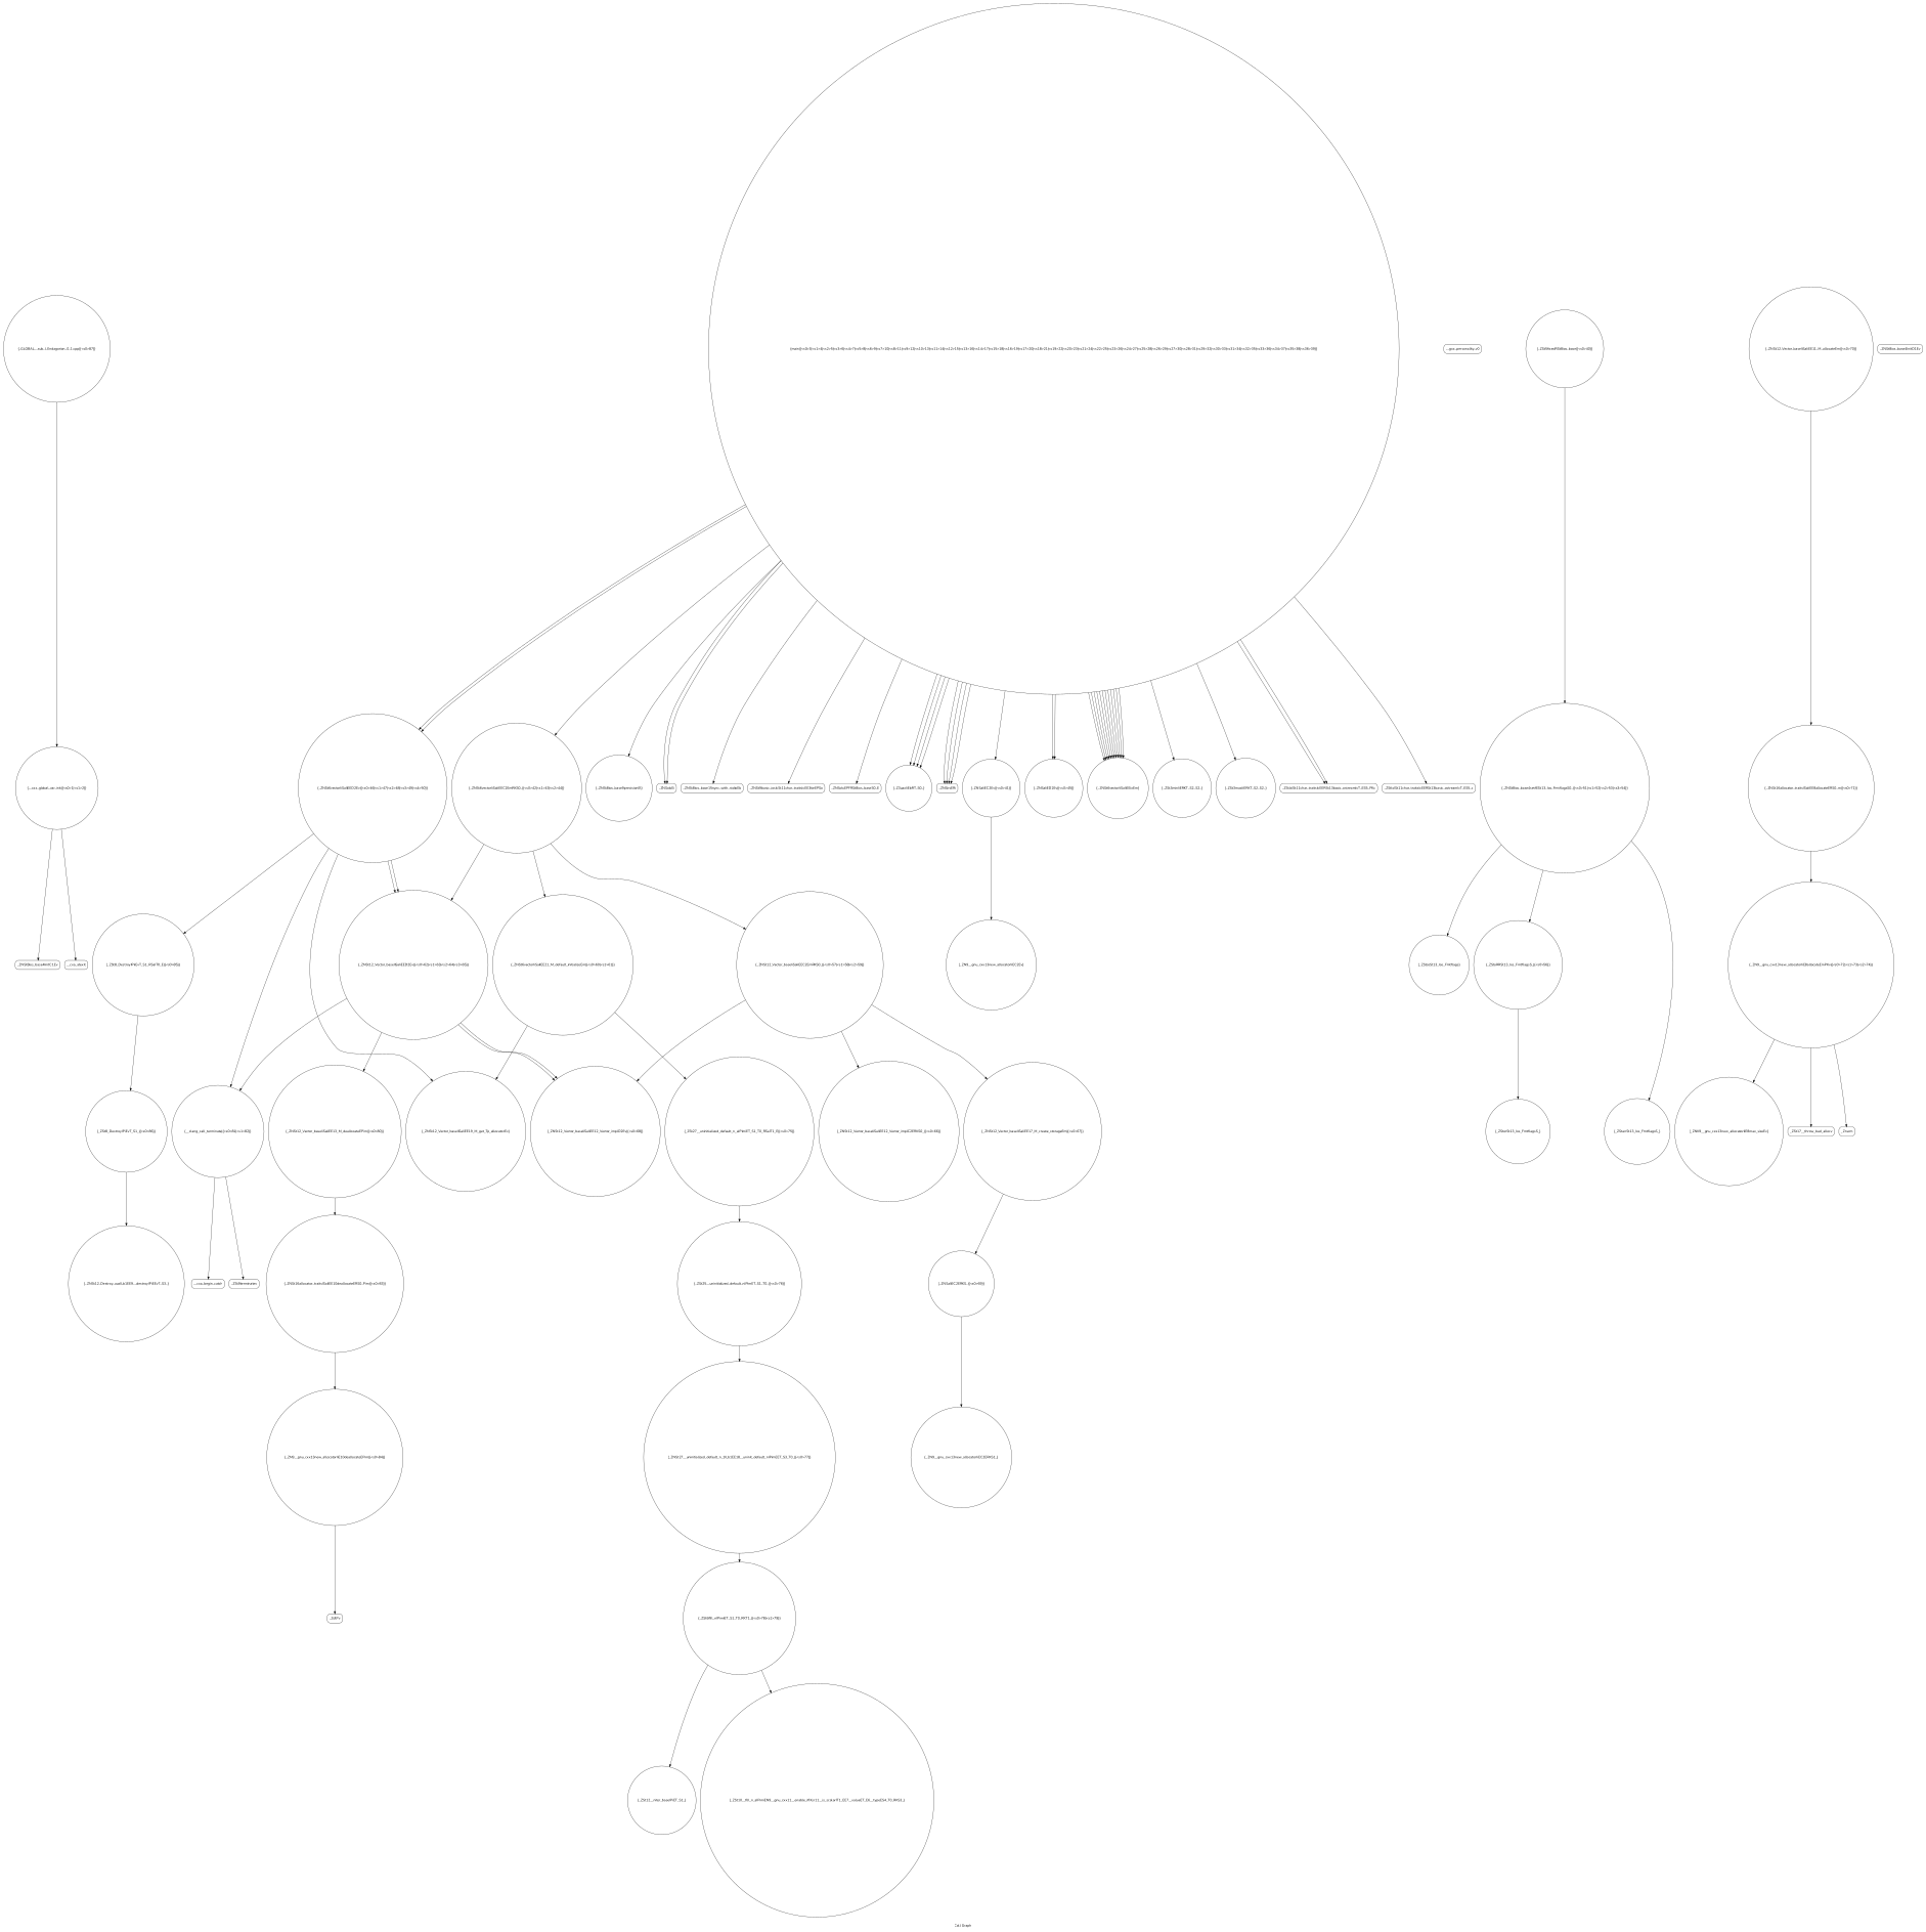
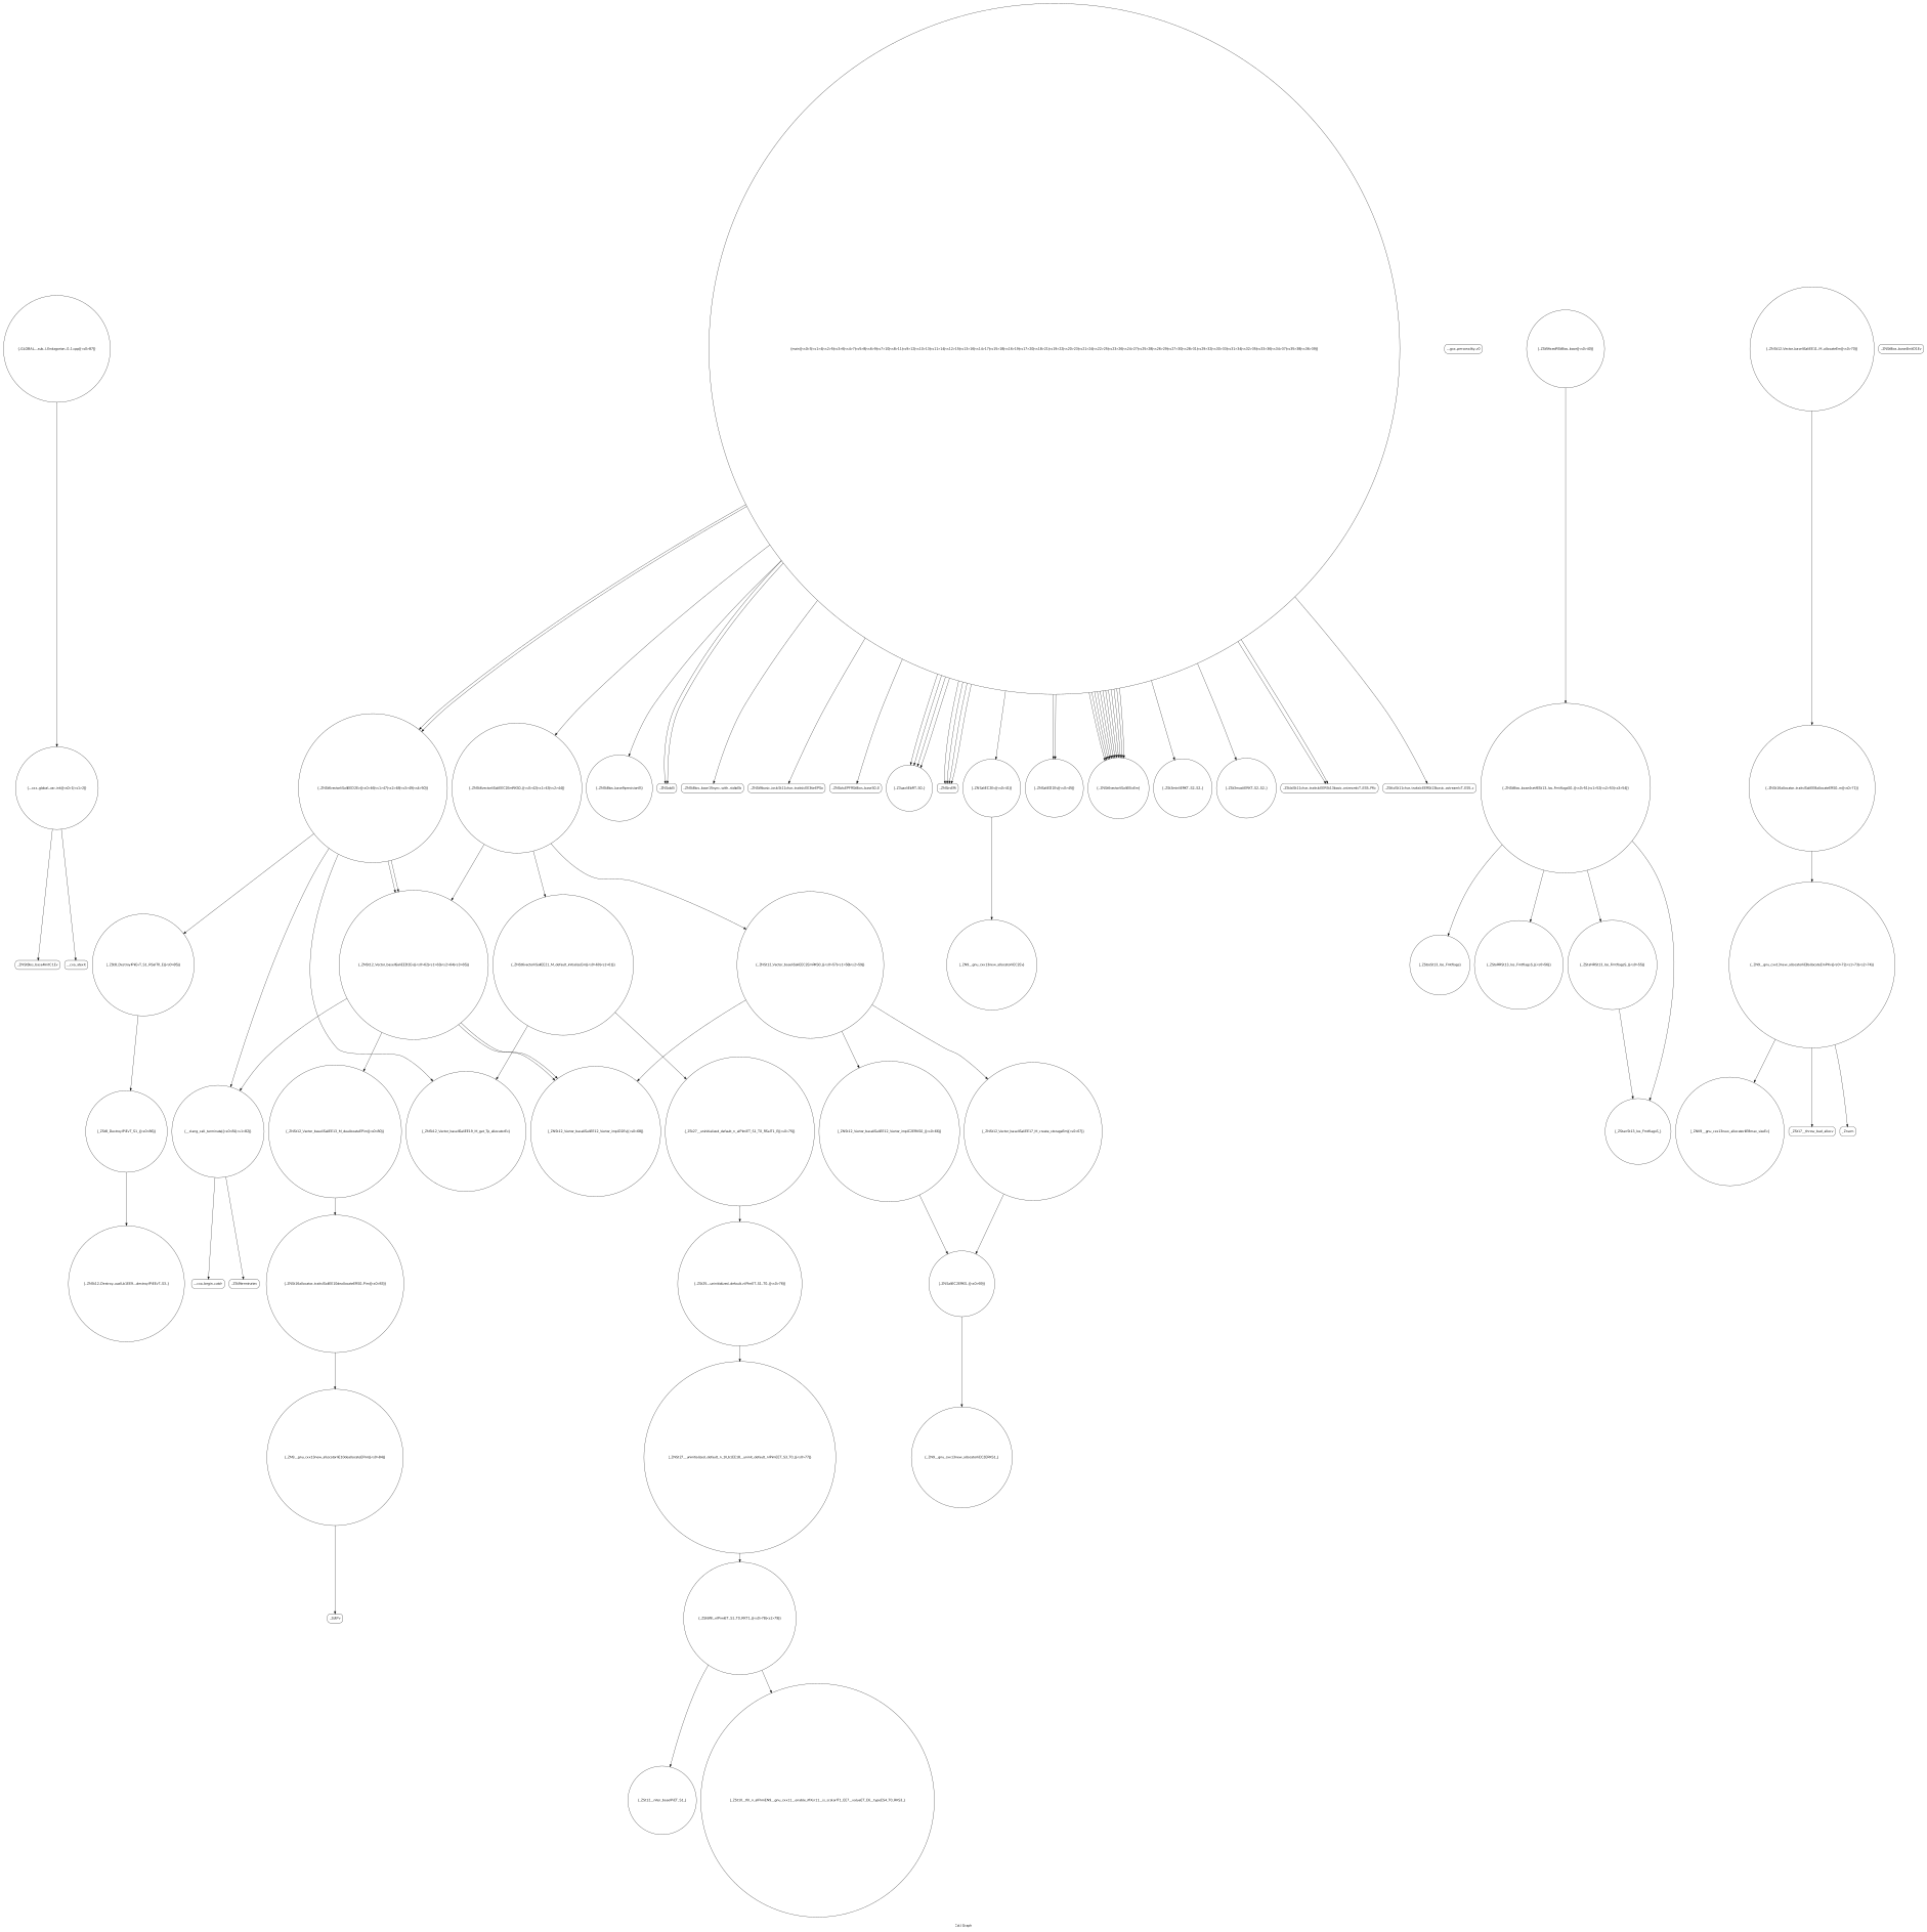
  digraph {
    fontname=Nunito
    label="Call Graph"
    node [fontname=Nunito shape=circle]
    edge [color=black fontname=Nunito tailport=s0]
    n1 [label="{__cxx_global_var_init|{<s0>1|<s1>2}}"]
    n2 [label="{_ZNSt8ios_base4InitC1Ev}" shape=Mrecord]
    n3 [label="{__cxa_atexit}" shape=Mrecord]
    n4 [label="{_ZSt27__uninitialized_default_n_aIPimiET_S1_T0_RSaIT1_E|{<s0>75}}"]
    n5 [label="{_ZSt25__uninitialized_default_nIPimET_S1_T0_|{<s0>76}}"]
    n6 [label="{_ZNSt27__uninitialized_default_n_1ILb1EE18__uninit_default_nIPimEET_S3_T0_|{<s0>77}}"]
    n7 [label="{_ZSt6fill_nIPimiET_S1_T0_RKT1_|{<s0>78|<s1>79}}"]
    n8 [label="{_ZNSt8ios_base9precisionEl}"]
    n9 [label="{_ZNSt12_Vector_baseIiSaIiEE13_M_deallocateEPim|{<s0>80}}"]
    n10 [label="{_ZNSt16allocator_traitsISaIiEE10deallocateERS0_Pim|{<s0>83}}"]
    n11 [label="{_ZN9__gnu_cxx13new_allocatorIiE10deallocateEPim|{<s0>84}}"]
    n12 [label="{_ZdlPv}" shape=Mrecord]
    n13 [label="{__gxx_personality_v0}" shape=Mrecord]
    n14 [label="{_ZSt8_DestroyIPiiEvT_S1_RSaIT0_E|{<s0>85}}"]
    n15 [label="{_ZSt8_DestroyIPiEvT_S1_|{<s0>86}}"]
    n16 [label="{_ZNSt12_Destroy_auxILb1EE9__destroyIPiEEvT_S3_}"]
    n17 [label="{_ZNSolsEi}" shape=Mrecord]
-   n18 [label="{_ZStorSt13_Ios_FmtflagsS_}"]
    n19 [label="{_ZNSt12_Vector_baseIiSaIiEE17_M_create_storageEm|{<s0>67}}"]
    n20 [label="{_ZNSaIiEC2ERKS_|{<s0>69}}"]
    n21 [label="{_ZNSt12_Vector_baseIiSaIiEE11_M_allocateEm|{<s0>70}}"]
    n22 [label="{_ZNSt16allocator_traitsISaIiEE8allocateERS0_m|{<s0>71}}"]
    n23 [label="{_ZN9__gnu_cxx13new_allocatorIiE8allocateEmPKv|{<s0>72|<s1>73|<s2>74}}"]
    n24 [label="{_ZNK9__gnu_cxx13new_allocatorIiE8max_sizeEv}"]
    n25 [label="{main|{<s0>3|<s1>4|<s2>5|<s3>6|<s4>7|<s5>8|<s6>9|<s7>10|<s8>11|<s9>12|<s10>13|<s11>14|<s12>15|<s13>16|<s14>17|<s15>18|<s16>19|<s17>20|<s18>21|<s19>22|<s20>23|<s21>24|<s22>25|<s23>26|<s24>27|<s25>28|<s26>29|<s27>30|<s28>31|<s29>32|<s30>33|<s31>34|<s32>35|<s33>36|<s34>37|<s35>38|<s36>39}}"]
    n26 [label="{_ZNSt8ios_base15sync_with_stdioEb}" shape=Mrecord]
    n27 [label="{_ZNSt9basic_iosIcSt11char_traitsIcEE3tieEPSo}" shape=Mrecord]
    n28 [label="{_ZNSolsEPFRSt8ios_baseS0_E}" shape=Mrecord]
    n29 [label="{_Z3uaxIiEbRT_S0_}"]
    n30 [label="{_ZNSirsERi}" shape=Mrecord]
    n31 [label="{_ZNSaIiEC2Ev|{<s0>41}}"]
    n32 [label="{_ZNSt6vectorIiSaIiEEC2EmRKS0_|{<s0>42|<s1>43|<s2>44}}"]
    n33 [label="{_ZNSaIiED2Ev|{<s0>45}}"]
    n34 [label="{_ZNSt6vectorIiSaIiEEixEm}"]
    n35 [label="{_ZNSt6vectorIiSaIiEED2Ev|{<s0>46|<s1>47|<s2>48|<s3>49|<s4>50}}"]
    n36 [label="{_ZSt3minIiERKT_S2_S2_}"]
    n37 [label="{_ZSt3maxIiERKT_S2_S2_}"]
    n38 [label="{_ZStlsISt11char_traitsIcEERSt13basic_ostreamIcT_ES5_PKc}" shape=Mrecord]
    n39 [label="{_ZStlsISt11char_traitsIcEERSt13basic_ostreamIcT_ES5_c}" shape=Mrecord]
    n40 [label="{_ZN9__gnu_cxx13new_allocatorIiEC2Ev}"]
    n41 [label="{_ZNSt6vectorIiSaIiEE21_M_default_initializeEm|{<s0>60|<s1>61}}"]
    n42 [label="{_ZNSt12_Vector_baseIiSaIiEED2Ev|{<s0>62|<s1>63|<s2>64|<s3>65}}"]
    n43 [label="{_ZNSt12_Vector_baseIiSaIiEEC2EmRKS0_|{<s0>57|<s1>58|<s2>59}}"]
    n44 [label="{_ZNSt12_Vector_baseIiSaIiEE19_M_get_Tp_allocatorEv}"]
    n45 [label="{__clang_call_terminate|{<s0>81|<s1>82}}"]
    n46 [label="{_ZNSt12_Vector_baseIiSaIiEE12_Vector_implD2Ev|{<s0>68}}"]
    n47 [label="{_ZNSt12_Vector_baseIiSaIiEE12_Vector_implC2ERKS0_|{<s0>66}}"]
    n48 [label="{__cxa_begin_catch}" shape=Mrecord]
    n49 [label="{_ZSt9terminatev}" shape=Mrecord]
    n50 [label="{_ZSt12__niter_baseIPiET_S1_}"]
    n51 [label="{_ZSt10__fill_n_aIPimiEN9__gnu_cxx11__enable_ifIXsr11__is_scalarIT1_EE7__valueET_E6__typeES4_T0_RKS3_}"]
    n52 [label="{_ZStcoSt13_Ios_Fmtflags}"]
    n53 [label="{_ZSt17__throw_bad_allocv}" shape=Mrecord]
    n54 [label="{_Znwm}" shape=Mrecord]
    n55 [label="{_ZStoRRSt13_Ios_FmtflagsS_|{<s0>56}}"]
    n56 [label="{_ZNSt8ios_base4InitD1Ev}" shape=Mrecord]
    n57 [label="{_ZSt5fixedRSt8ios_base|{<s0>40}}"]
    n58 [label="{_ZNSt8ios_base4setfESt13_Ios_FmtflagsS0_|{<s0>51|<s1>52|<s2>53|<s3>54}}"]
+   n59 [label="{_ZStaNRSt13_Ios_FmtflagsS_|{<s0>55}}"]
    n60 [label="{_ZStanSt13_Ios_FmtflagsS_}"]
    n61 [label="{_ZN9__gnu_cxx13new_allocatorIiEC2ERKS1_}"]
    n62 [label="{_GLOBAL__sub_I_Endagorion_0_1.cpp|{<s0>87}}"]
    n1 -> n2
    n1 -> n3 [tailport=s1]
    n4 -> n5
    n5 -> n6
    n6 -> n7
    n7 -> n50
    n7 -> n51 [tailport=s1]
    n9 -> n10
    n10 -> n11
    n11 -> n12
    n14 -> n15
    n15 -> n16
    n19 -> n20
    n20 -> n61
    n21 -> n22
    n22 -> n23
    n23 -> n24
    n23 -> n53 [tailport=s1]
    n23 -> n54 [tailport=s2]
    n25 -> n8 [tailport=s2]
    n25 -> n17 [tailport=s32]
    n25 -> n17 [tailport=s34]
    n25 -> n26
    n25 -> n27 [tailport=s1]
    n25 -> n28 [tailport=s3]
    n25 -> n29 [tailport=s4]
    n25 -> n29 [tailport=s5]
    n25 -> n29 [tailport=s6]
    n25 -> n29 [tailport=s26]
    n25 -> n30 [tailport=s7]
    n25 -> n30 [tailport=s8]
    n25 -> n30 [tailport=s9]
    n25 -> n30 [tailport=s13]
    n25 -> n31 [tailport=s10]
    n25 -> n32 [tailport=s11]
    n25 -> n33 [tailport=s12]
    n25 -> n33 [tailport=s15]
    n25 -> n34 [tailport=s14]
    n25 -> n34 [tailport=s17]
    n25 -> n34 [tailport=s18]
    n25 -> n34 [tailport=s19]
    n25 -> n34 [tailport=s20]
    n25 -> n34 [tailport=s21]
    n25 -> n34 [tailport=s23]
    n25 -> n34 [tailport=s24]
    n25 -> n34 [tailport=s27]
    n25 -> n34 [tailport=s28]
    n25 -> n34 [tailport=s29]
    n25 -> n34 [tailport=s30]
    n25 -> n35 [tailport=s16]
    n25 -> n35 [tailport=s36]
    n25 -> n36 [tailport=s22]
    n25 -> n37 [tailport=s25]
    n25 -> n38 [tailport=s31]
    n25 -> n38 [tailport=s33]
    n25 -> n39 [tailport=s35]
    n31 -> n40
    n32 -> n41 [tailport=s1]
    n32 -> n42 [tailport=s2]
    n32 -> n43
    n35 -> n14 [tailport=s1]
    n35 -> n42 [tailport=s2]
    n35 -> n42 [tailport=s3]
    n35 -> n44
    n35 -> n45 [tailport=s4]
    n41 -> n4 [tailport=s1]
    n41 -> n44
    n42 -> n9
    n42 -> n45 [tailport=s3]
    n42 -> n46 [tailport=s1]
    n42 -> n46 [tailport=s2]
    n43 -> n19 [tailport=s1]
    n43 -> n46 [tailport=s2]
    n43 -> n47
    n45 -> n48
    n45 -> n49 [tailport=s1]
-   n55 -> n18
+   n47 -> n20
    n57 -> n58
    n58 -> n52
    n58 -> n55 [tailport=s3]
+   n58 -> n59 [tailport=s1]
    n58 -> n60 [tailport=s2]
+   n59 -> n60
    n62 -> n1
  }
